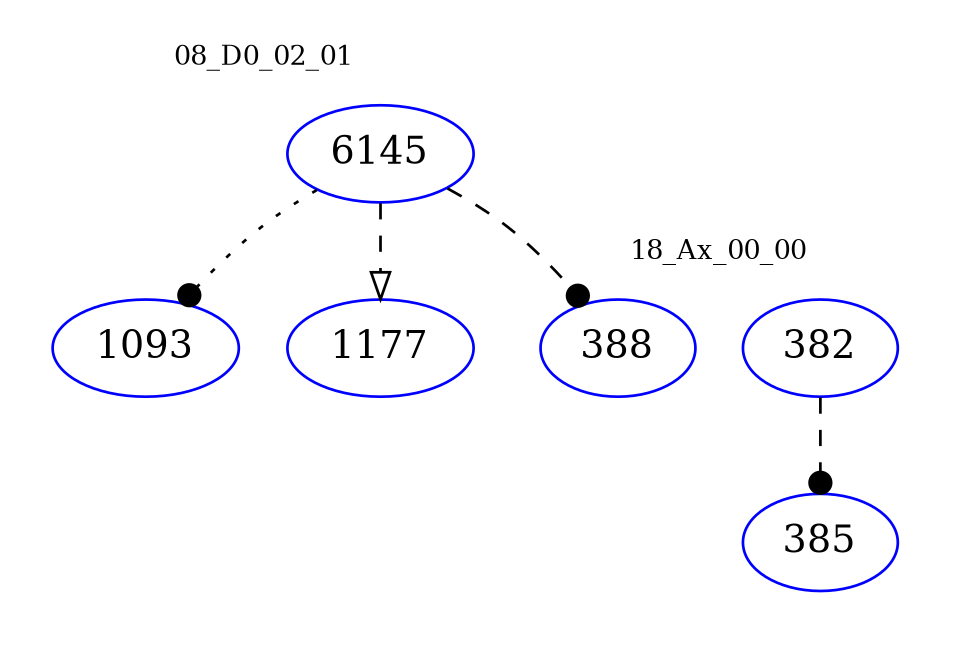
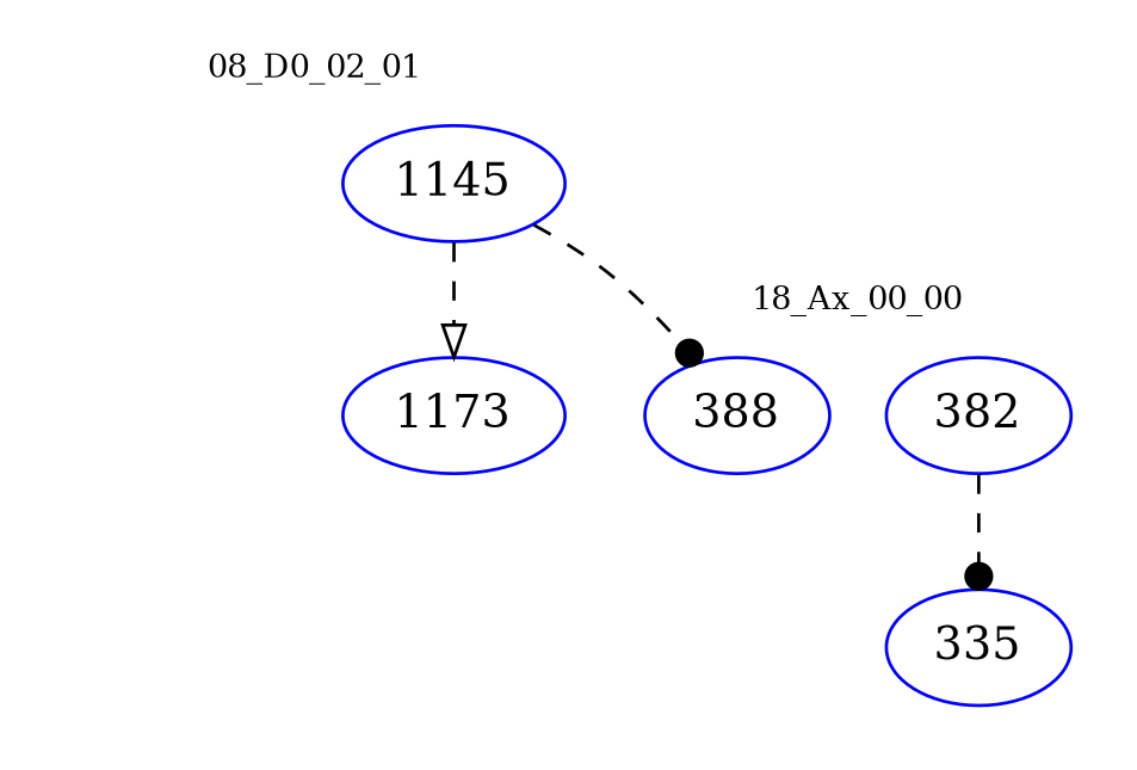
  digraph {
    node [color=blue]
    edge [arrowhead=dot color=black style=dashed]
    n1 [label=382]
-   n2 [label=385]
+   n2 [label=335]
    n3 [label=388]
-   n4 [label=6145]
-   n5 [label=1093]
-   n6 [label=1177]
+   n4 [label=1145]
+   n6 [label=1173]
    subgraph cluster_1 {
      color=white
      fontsize=10
      label="18_Ax_00_00"
      n1
      n2
      n3
    }
    subgraph cluster_2 {
      color=white
      fontsize=10
      label="08_D0_02_01"
      n4
-     n5
      n6
    }
    n1 -> n2
    n4 -> n3
-   n4 -> n5 [style=dotted]
    n4 -> n6 [arrowhead=onormal]
  }
